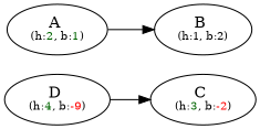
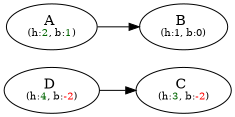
  digraph {
    rankdir=LR
-   n1 [label=<D <br/><font point-size="10">(h:<font color="darkgreen">4</font>, b:<font color="red">-9</font>)</font>>]
+   n1 [label=<D <br/><font point-size="10">(h:<font color="darkgreen">4</font>, b:<font color="red">-2</font>)</font>>]
    n2 [label=<C <br/><font point-size="10">(h:<font color="darkgreen">3</font>, b:<font color="red">-2</font>)</font>>]
    n3 [label=<A <br/><font point-size="10">(h:<font color="darkgreen">2</font>, b:<font color="darkgreen">1</font>)</font>>]
-   n4 [label=<B <br/><font point-size="10">(h:1, b:2)</font>>]
+   n4 [label=<B <br/><font point-size="10">(h:1, b:0)</font>>]
    n1 -> n2
    n3 -> n4
  }
